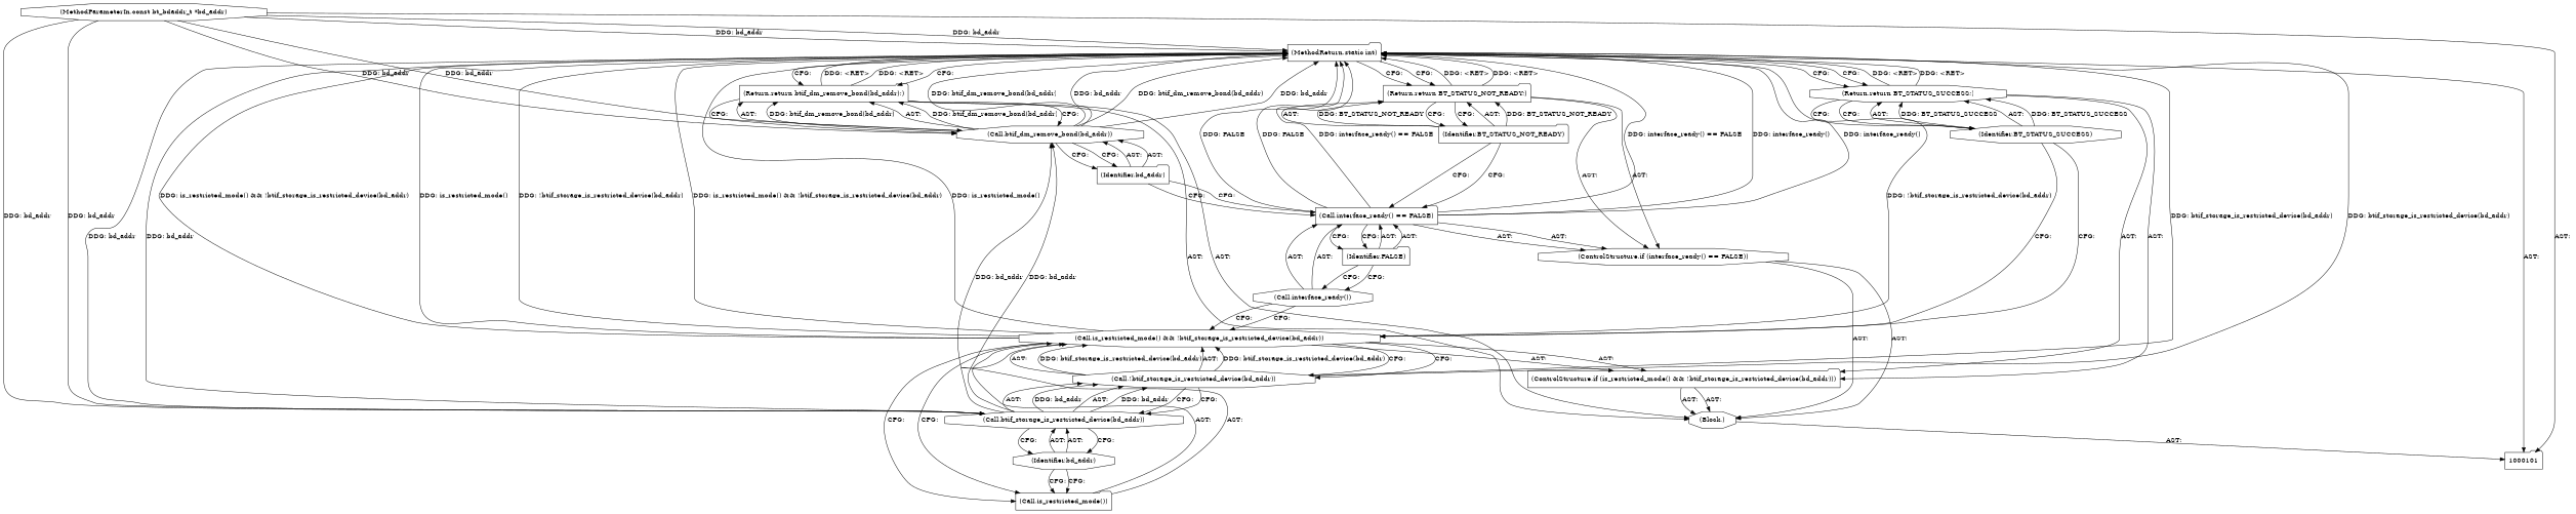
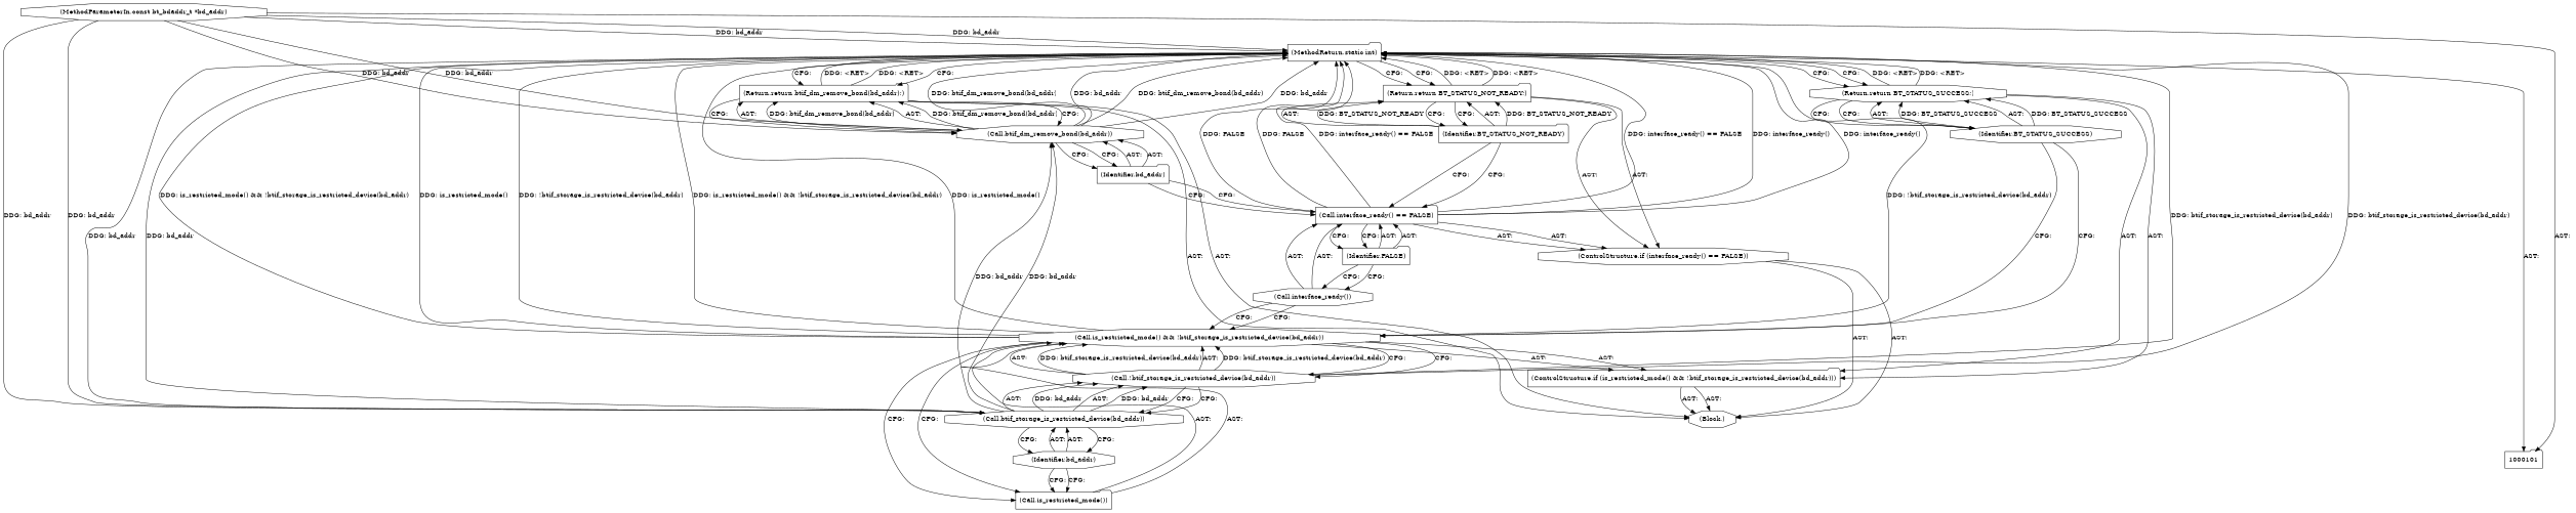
  digraph {
    node [shape=octagon]
    n1 [label="(MethodReturn,static int)" shape=folder]
    n2 [label="(Return,return btif_dm_remove_bond(bd_addr);)" shape=folder]
    n3 [label="(Return,return BT_STATUS_SUCCESS;)"]
    n4 [label="(Return,return BT_STATUS_NOT_READY;)" shape=folder]
    1000101 [shape=folder]
    n6 [label="(Call,btif_dm_remove_bond(bd_addr))"]
    n7 [label="(Block,)"]
    n8 [label="(ControlStructure,if (is_restricted_mode() && !btif_storage_is_restricted_device(bd_addr)))" shape=folder]
    n9 [label="(Identifier,BT_STATUS_SUCCESS)"]
    n10 [label="(ControlStructure,if (interface_ready() == FALSE))"]
    n11 [label="(Identifier,BT_STATUS_NOT_READY)" shape=folder]
    n12 [label="(MethodParameterIn,const bt_bdaddr_t *bd_addr)"]
    n13 [label="(Call,btif_storage_is_restricted_device(bd_addr))"]
    n14 [label="(Identifier,bd_addr)" shape=folder]
    n15 [label="(Call,!btif_storage_is_restricted_device(bd_addr))"]
    n16 [label="(Identifier,bd_addr)"]
    n17 [label="(Call,interface_ready() == FALSE)" shape=folder]
    n18 [label="(Identifier,FALSE)" shape=folder]
    n19 [label="(Call,is_restricted_mode() && !btif_storage_is_restricted_device(bd_addr))"]
    n20 [label="(Call,is_restricted_mode())" shape=folder]
    n21 [label="(Call,interface_ready())"]
    n1 -> n2 [label="CFG: "]
    n1 -> n2 [label="CFG: "]
    n1 -> n3 [label="CFG: "]
    n1 -> n3 [label="CFG: "]
    n1 -> n4 [label="CFG: "]
    n1 -> n4 [label="CFG: "]
    n1 -> 1000101 [label="AST: "]
    n2 -> n1 [label="DDG: <RET>"]
    n2 -> n1 [label="DDG: <RET>"]
    n2 -> n6 [label="CFG: "]
    n2 -> n6 [label="CFG: "]
    n2 -> n7 [label="AST: "]
    n2 -> n7 [label="AST: "]
    n3 -> n1 [label="DDG: <RET>"]
    n3 -> n1 [label="DDG: <RET>"]
    n3 -> n8 [label="AST: "]
    n3 -> n8 [label="AST: "]
    n3 -> n9 [label="CFG: "]
    n3 -> n9 [label="CFG: "]
    n4 -> n1 [label="DDG: <RET>"]
    n4 -> n1 [label="DDG: <RET>"]
    n4 -> n10 [label="AST: "]
    n4 -> n10 [label="AST: "]
    n4 -> n11 [label="CFG: "]
    n4 -> n11 [label="CFG: "]
    n6 -> n1 [label="DDG: btif_dm_remove_bond(bd_addr)"]
    n6 -> n1 [label="DDG: bd_addr"]
    n6 -> n1 [label="DDG: btif_dm_remove_bond(bd_addr)"]
    n6 -> n1 [label="DDG: bd_addr"]
    n6 -> n2 [label="AST: "]
    n6 -> n2 [label="DDG: btif_dm_remove_bond(bd_addr)"]
    n6 -> n2 [label="AST: "]
    n6 -> n2 [label="DDG: btif_dm_remove_bond(bd_addr)"]
    n6 -> n14 [label="CFG: "]
    n6 -> n14 [label="CFG: "]
-   n7 -> 1000101 [label="AST: "]
    n8 -> n7 [label="AST: "]
    n8 -> n7 [label="AST: "]
    n9 -> n3 [label="AST: "]
    n9 -> n3 [label="DDG: BT_STATUS_SUCCESS"]
    n9 -> n3 [label="AST: "]
    n9 -> n3 [label="DDG: BT_STATUS_SUCCESS"]
    n9 -> n19 [label="CFG: "]
    n9 -> n19 [label="CFG: "]
    n10 -> n7 [label="AST: "]
    n10 -> n7 [label="AST: "]
    n11 -> n4 [label="AST: "]
    n11 -> n4 [label="DDG: BT_STATUS_NOT_READY"]
    n11 -> n4 [label="AST: "]
    n11 -> n4 [label="DDG: BT_STATUS_NOT_READY"]
    n11 -> n17 [label="CFG: "]
    n11 -> n17 [label="CFG: "]
    n12 -> n1 [label="DDG: bd_addr"]
    n12 -> n1 [label="DDG: bd_addr"]
    n12 -> 1000101 [label="AST: "]
    n12 -> n6 [label="DDG: bd_addr"]
    n12 -> n6 [label="DDG: bd_addr"]
    n12 -> n13 [label="DDG: bd_addr"]
    n12 -> n13 [label="DDG: bd_addr"]
    n13 -> n1 [label="DDG: bd_addr"]
    n13 -> n1 [label="DDG: bd_addr"]
    n13 -> n6 [label="DDG: bd_addr"]
    n13 -> n6 [label="DDG: bd_addr"]
    n13 -> n15 [label="AST: "]
    n13 -> n15 [label="DDG: bd_addr"]
    n13 -> n15 [label="AST: "]
    n13 -> n15 [label="DDG: bd_addr"]
    n13 -> n16 [label="CFG: "]
    n13 -> n16 [label="CFG: "]
    n14 -> n6 [label="AST: "]
    n14 -> n6 [label="AST: "]
    n14 -> n17 [label="CFG: "]
    n14 -> n17 [label="CFG: "]
    n15 -> n1 [label="DDG: btif_storage_is_restricted_device(bd_addr)"]
    n15 -> n1 [label="DDG: btif_storage_is_restricted_device(bd_addr)"]
    n15 -> n13 [label="CFG: "]
    n15 -> n13 [label="CFG: "]
    n15 -> n19 [label="AST: "]
    n15 -> n19 [label="DDG: btif_storage_is_restricted_device(bd_addr)"]
    n15 -> n19 [label="AST: "]
    n15 -> n19 [label="DDG: btif_storage_is_restricted_device(bd_addr)"]
    n16 -> n13 [label="AST: "]
    n16 -> n13 [label="AST: "]
    n16 -> n20 [label="CFG: "]
    n16 -> n20 [label="CFG: "]
    n17 -> n1 [label="DDG: interface_ready()"]
    n17 -> n1 [label="DDG: FALSE"]
    n17 -> n1 [label="DDG: interface_ready() == FALSE"]
    n17 -> n1 [label="DDG: interface_ready()"]
    n17 -> n1 [label="DDG: FALSE"]
    n17 -> n1 [label="DDG: interface_ready() == FALSE"]
    n17 -> n10 [label="AST: "]
    n17 -> n10 [label="AST: "]
    n17 -> n18 [label="CFG: "]
    n17 -> n18 [label="CFG: "]
    n18 -> n17 [label="AST: "]
    n18 -> n17 [label="AST: "]
    n18 -> n21 [label="CFG: "]
    n18 -> n21 [label="CFG: "]
    n19 -> n1 [label="DDG: !btif_storage_is_restricted_device(bd_addr)"]
    n19 -> n1 [label="DDG: is_restricted_mode() && !btif_storage_is_restricted_device(bd_addr)"]
    n19 -> n1 [label="DDG: is_restricted_mode()"]
    n19 -> n1 [label="DDG: !btif_storage_is_restricted_device(bd_addr)"]
    n19 -> n1 [label="DDG: is_restricted_mode() && !btif_storage_is_restricted_device(bd_addr)"]
    n19 -> n1 [label="DDG: is_restricted_mode()"]
    n19 -> n8 [label="AST: "]
    n19 -> n8 [label="AST: "]
    n19 -> n15 [label="CFG: "]
    n19 -> n15 [label="CFG: "]
    n19 -> n20 [label="CFG: "]
    n19 -> n20 [label="CFG: "]
    n20 -> n19 [label="AST: "]
    n20 -> n19 [label="AST: "]
    n21 -> n17 [label="AST: "]
    n21 -> n17 [label="AST: "]
    n21 -> n19 [label="CFG: "]
    n21 -> n19 [label="CFG: "]
  }
